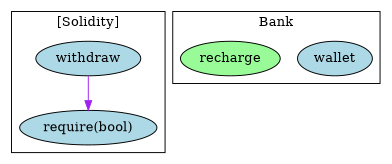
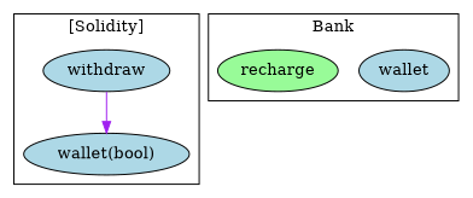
  strict digraph {
    node [style=filled fillcolor=lightblue]
    n1 [label=withdraw]
-   "require(bool)"
+   "require(bool)" [label="wallet(bool)"]
    n3 [label=wallet]
    n4 [label=recharge fillcolor=palegreen]
    subgraph cluster_1 {
      label="[Solidity]"
      n1
      "require(bool)"
    }
    subgraph cluster_2 {
      label=Bank
      n3
      n4
    }
    n1 -> "require(bool)" [color=purple]
  }
